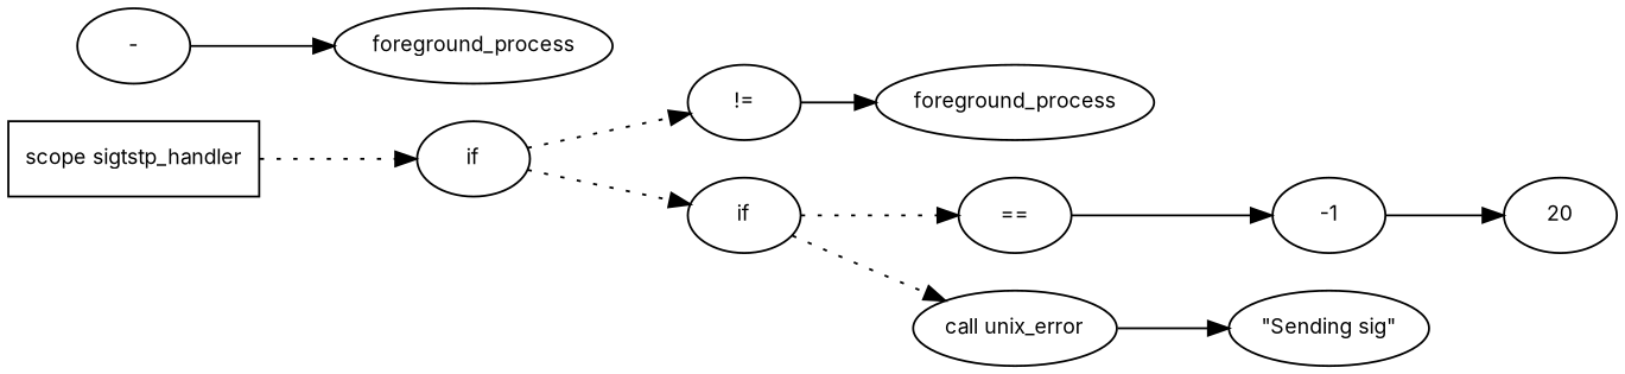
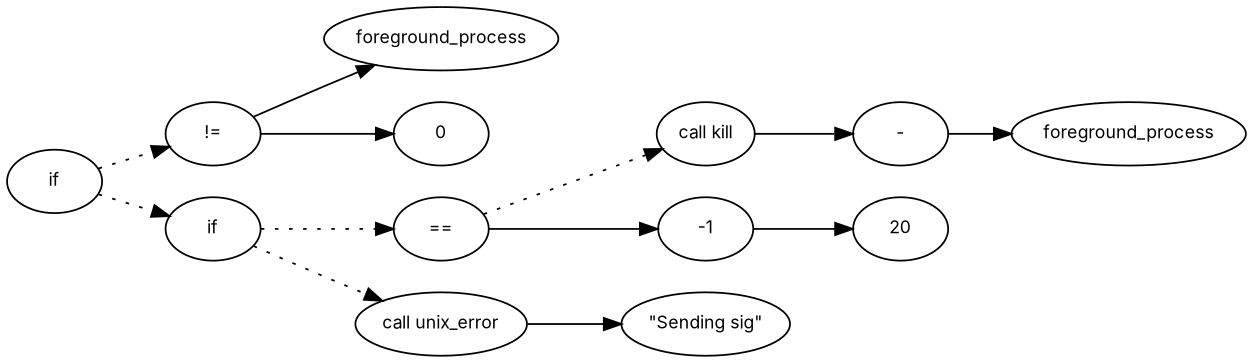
  digraph {
    fontname=Inter
    fontsize=10
    rankdir=LR
    node [fontname=Inter fontsize=10 shape=ellipse]
    edge [fontname=Inter fontsize=10]
-   n1 [label="scope sigtstp_handler" shape=box]
    n2 [label=if]
    n3 [label="!="]
    n4 [label=if]
    n5 [label=foreground_process]
+   n6 [label=0]
    n7 [label="=="]
    n8 [label="call unix_error"]
+   n9 [label="call kill"]
    n10 [label=-1]
    n11 [label="\"Sending sig\""]
    n12 [label="-"]
    n13 [label=20]
    n14 [label=foreground_process]
-   n1 -> n2 [style=dotted]
    n2 -> n3 [style=dotted]
    n2 -> n4 [style=dotted]
    n3 -> n5
+   n3 -> n6
    n4 -> n7 [style=dotted]
    n4 -> n8 [style=dotted]
+   n7 -> n9 [style=dotted]
    n7 -> n10
    n8 -> n11
+   n9 -> n12
    n10 -> n13
    n12 -> n14
  }
